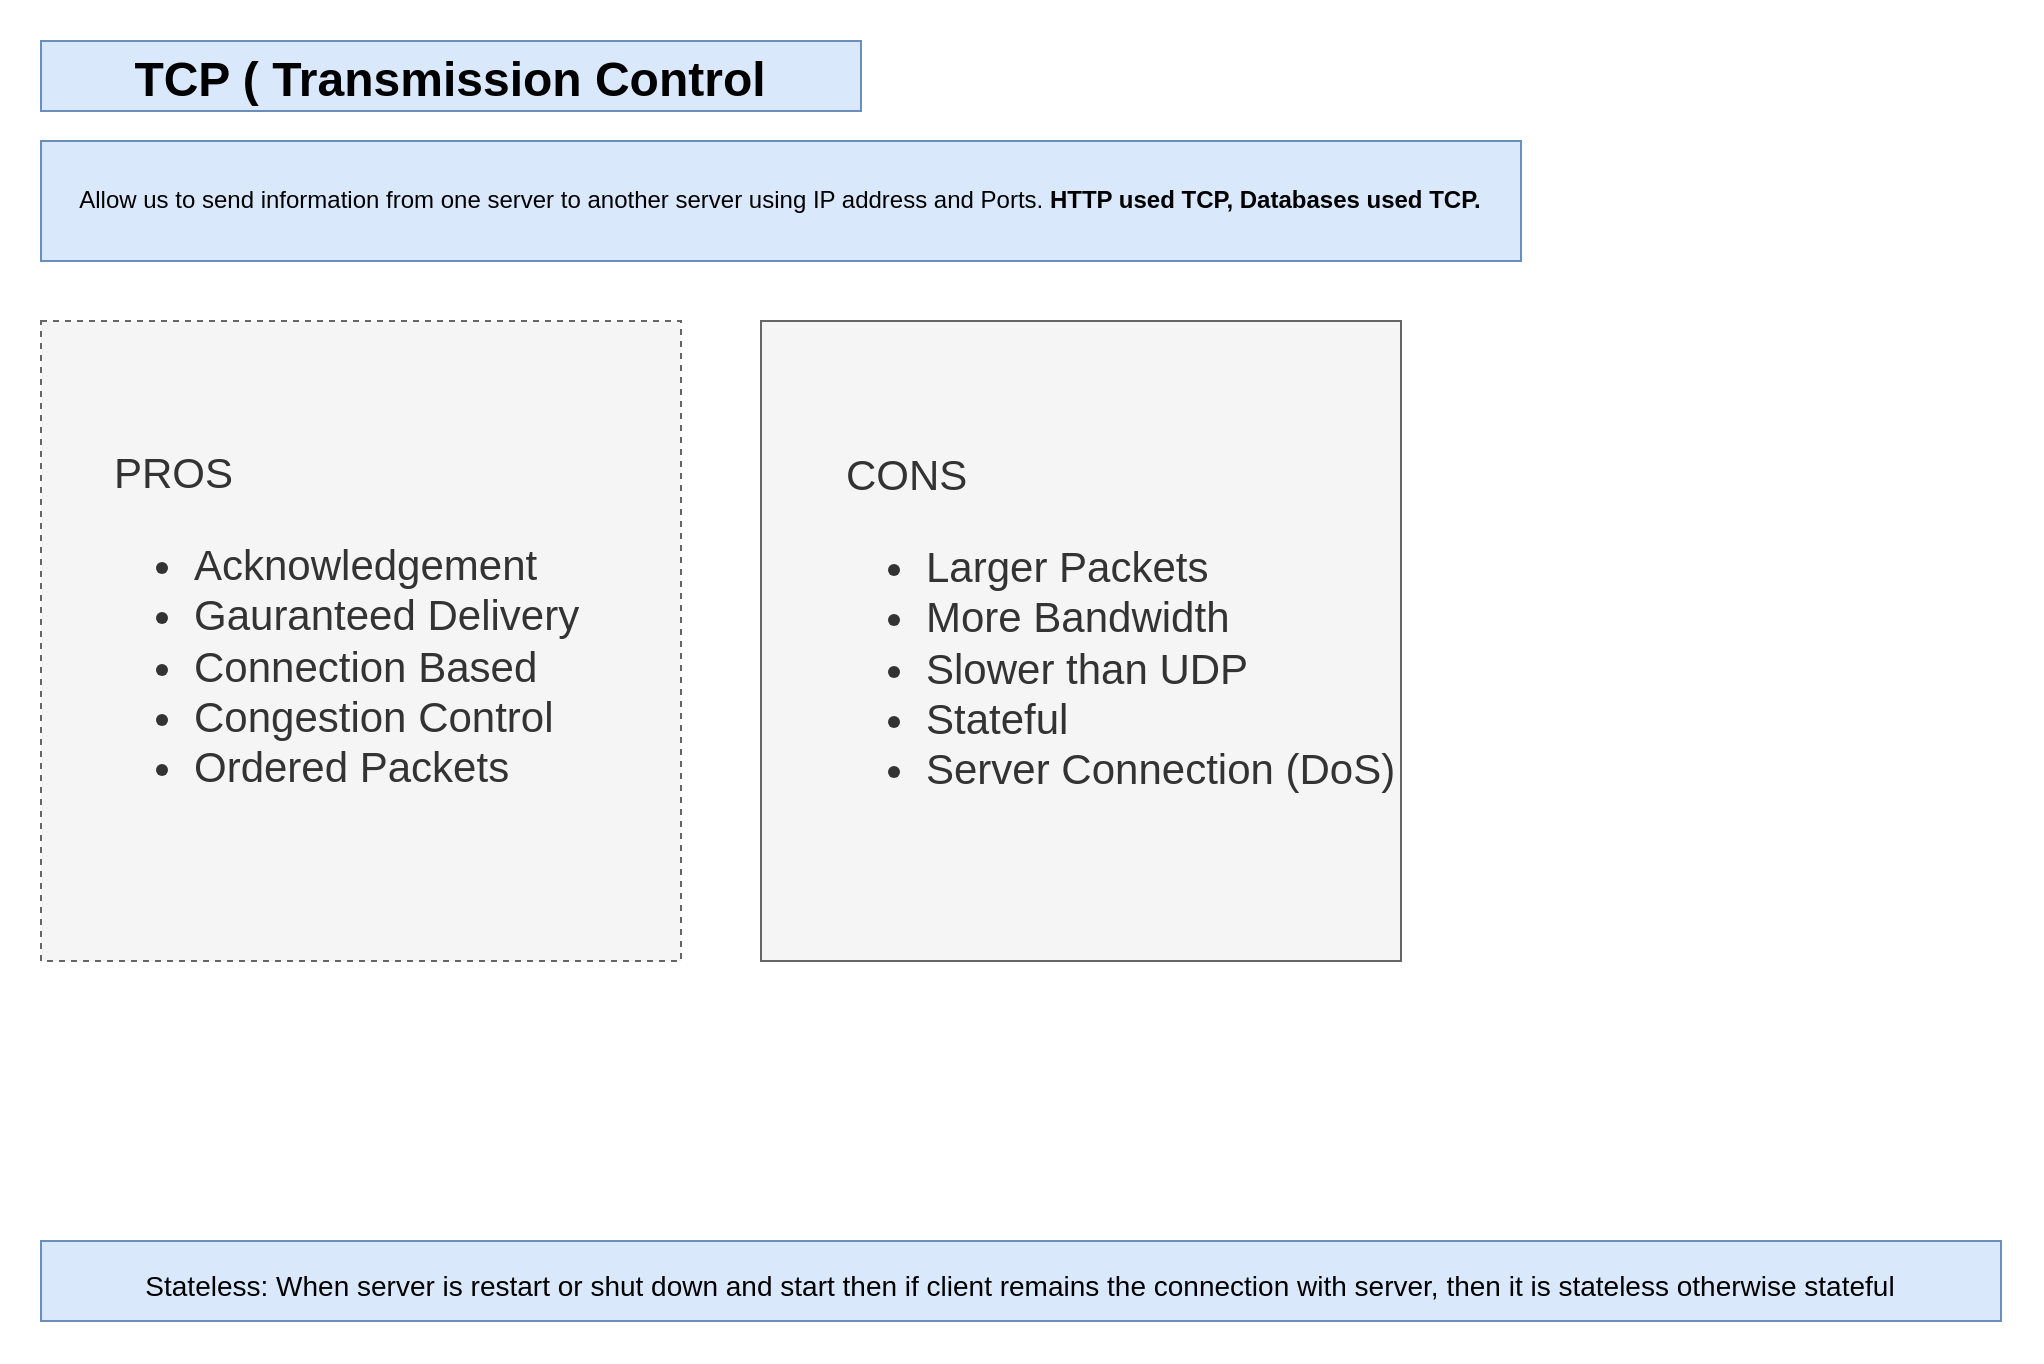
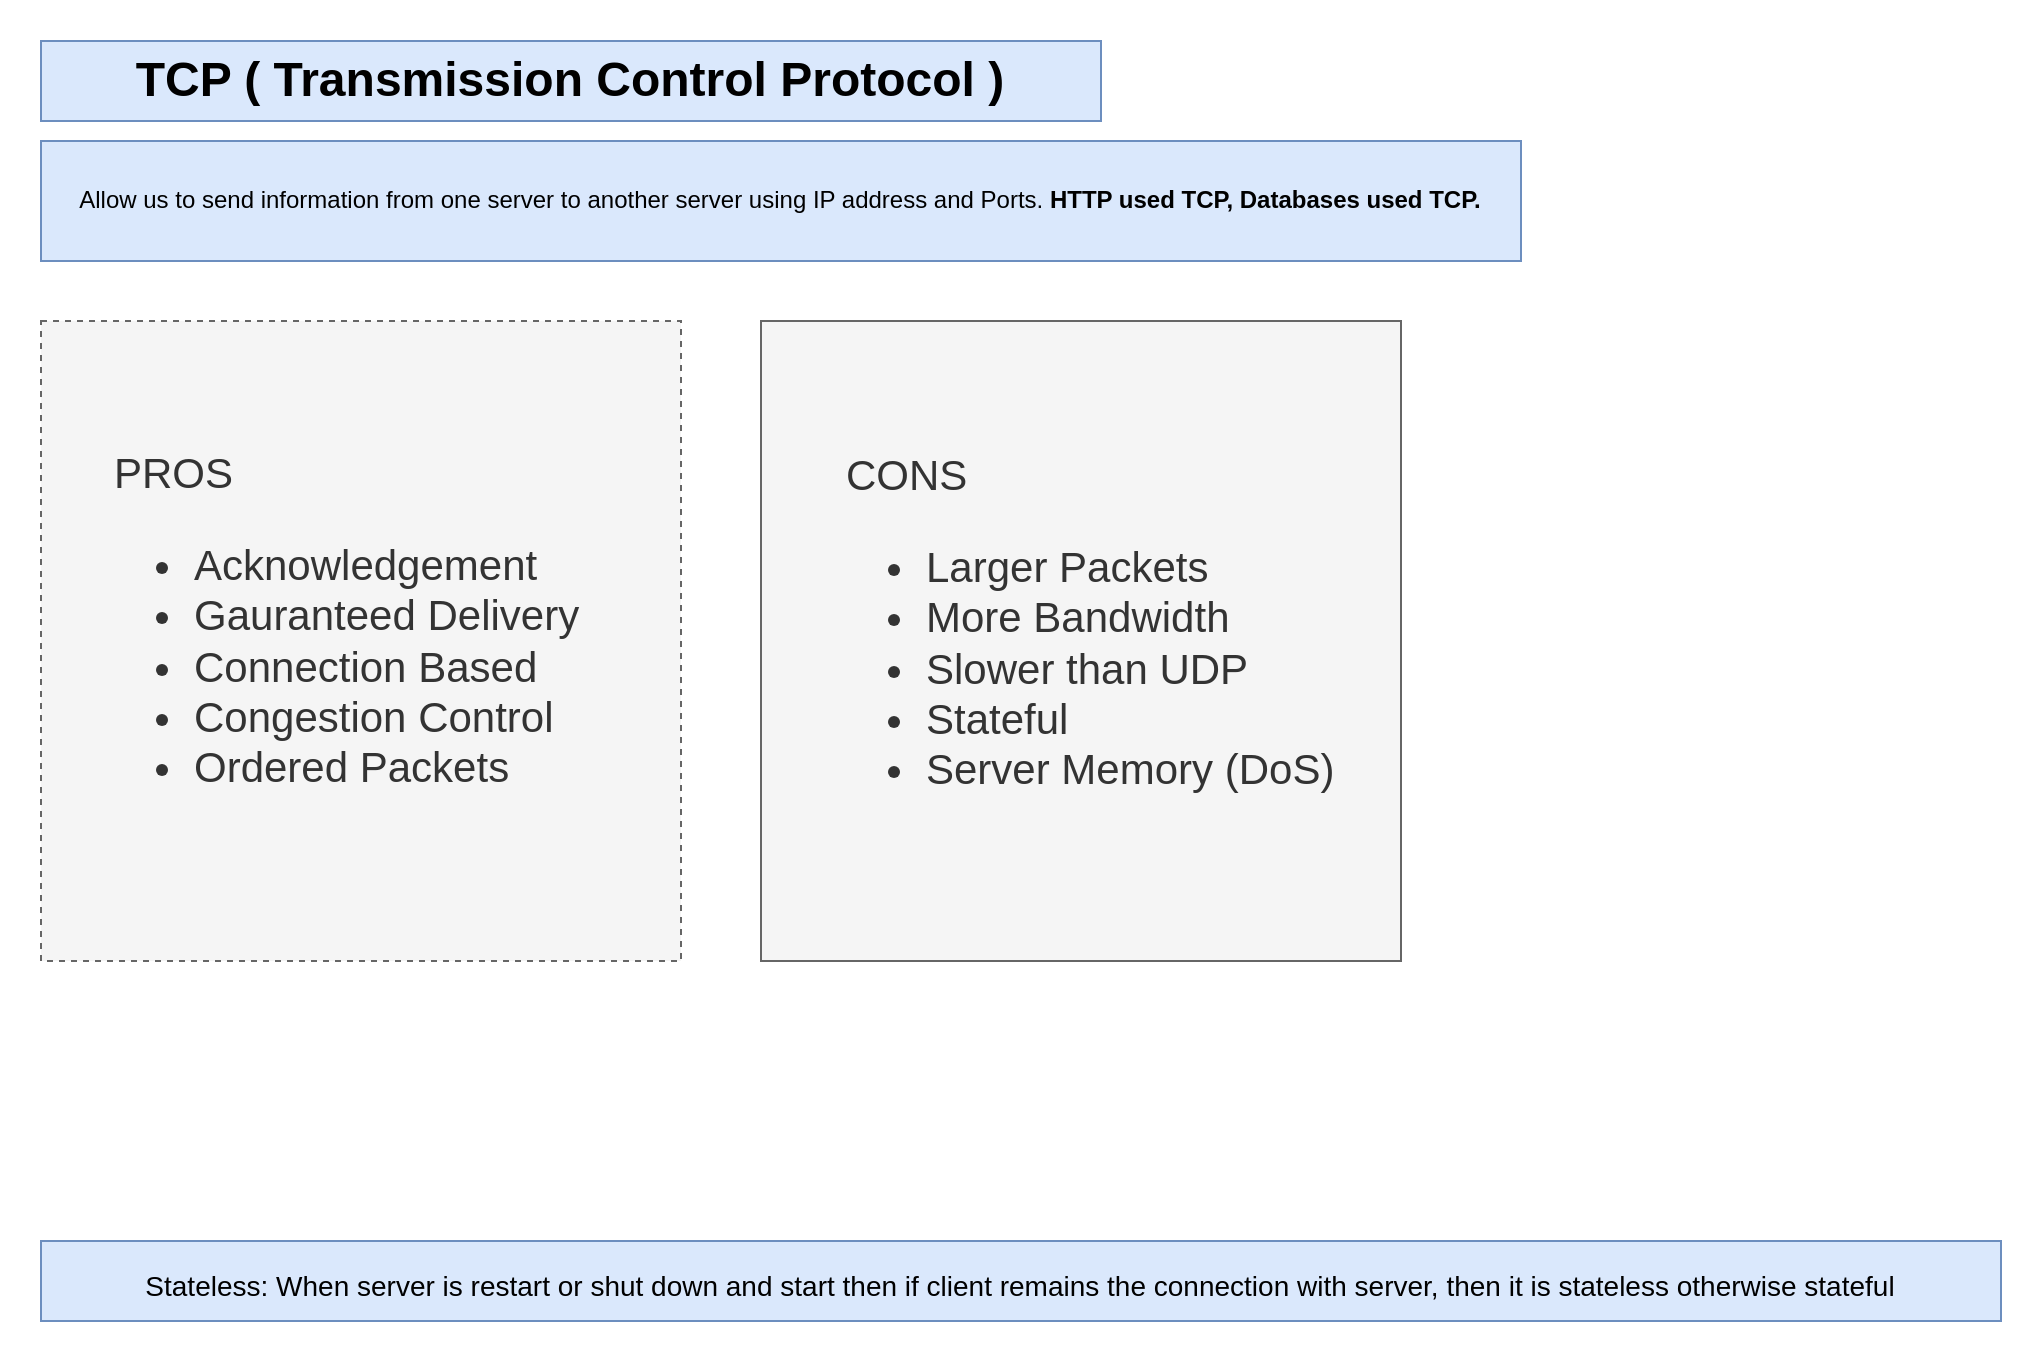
  <mxCell id="0" />
  <mxCell id="1" parent="0" />
- <mxCell id="2" value="&lt;h1&gt;TCP ( Transmission Control Protocol )&lt;/h1&gt;" style="text;html=1;spacing=5;spacingTop=-20;whiteSpace=wrap;overflow=hidden;rounded=0;fillColor=#dae8fc;strokeColor=#6c8ebf;align=center;" parent="1" vertex="1"><mxGeometry x="20" y="20" width="410" height="35" as="geometry" /></mxCell>
+ <mxCell id="2" value="&lt;h1&gt;TCP ( Transmission Control Protocol )&lt;/h1&gt;" style="text;html=1;spacing=5;spacingTop=-20;whiteSpace=wrap;overflow=hidden;rounded=0;fillColor=#dae8fc;strokeColor=#6c8ebf;align=center;" parent="1" vertex="1"><mxGeometry x="20" y="20" width="530" height="40" as="geometry" /></mxCell>
  <mxCell id="3" value="&lt;h1 style=&quot;text-align: left; font-size: 12px;&quot;&gt;&lt;span style=&quot;background-color: initial; font-size: 12px; font-weight: normal;&quot;&gt;Allow us to send information from one server to another server using IP address and Ports.&amp;nbsp;&lt;/span&gt;HTTP used TCP, Databases used TCP.&lt;/h1&gt;" style="rounded=0;whiteSpace=wrap;html=1;fontSize=16;fillColor=#dae8fc;strokeColor=#6c8ebf;" parent="1" vertex="1"><mxGeometry x="20" y="70" width="740" height="60" as="geometry" /></mxCell>
  <mxCell id="4" value="PROS&lt;br style=&quot;font-size: 21px;&quot;&gt;&lt;ul style=&quot;font-size: 21px;&quot;&gt;&lt;li style=&quot;font-size: 21px;&quot;&gt;Acknowledgement&lt;/li&gt;&lt;li style=&quot;font-size: 21px;&quot;&gt;Gauranteed Delivery&lt;/li&gt;&lt;li style=&quot;font-size: 21px;&quot;&gt;Connection Based&lt;/li&gt;&lt;li style=&quot;font-size: 21px;&quot;&gt;Congestion Control&lt;/li&gt;&lt;li style=&quot;font-size: 21px;&quot;&gt;Ordered Packets&lt;/li&gt;&lt;/ul&gt;" style="whiteSpace=wrap;html=1;aspect=fixed;fontSize=21;fillColor=#f5f5f5;fontColor=#333333;strokeColor=#666666;align=left;spacingTop=0;spacingLeft=35;dashed=1;" parent="1" vertex="1"><mxGeometry x="20" y="160" width="320" height="320" as="geometry" /></mxCell>
- <mxCell id="5" value="&lt;span style=&quot;font-family: Helvetica; font-size: 21px; font-style: normal; font-variant-ligatures: normal; font-variant-caps: normal; font-weight: 400; letter-spacing: normal; orphans: 2; text-indent: 0px; text-transform: none; widows: 2; word-spacing: 0px; -webkit-text-stroke-width: 0px; text-decoration-thickness: initial; text-decoration-style: initial; text-decoration-color: initial; float: none; display: inline !important;&quot;&gt;CONS&lt;/span&gt;&lt;br style=&quot;font-family: Helvetica; font-size: 21px; font-style: normal; font-variant-ligatures: normal; font-variant-caps: normal; font-weight: 400; letter-spacing: normal; orphans: 2; text-indent: 0px; text-transform: none; widows: 2; word-spacing: 0px; -webkit-text-stroke-width: 0px; text-decoration-thickness: initial; text-decoration-style: initial; text-decoration-color: initial;&quot;&gt;&lt;ul style=&quot;font-family: Helvetica; font-size: 21px; font-style: normal; font-variant-ligatures: normal; font-variant-caps: normal; font-weight: 400; letter-spacing: normal; orphans: 2; text-indent: 0px; text-transform: none; widows: 2; word-spacing: 0px; -webkit-text-stroke-width: 0px; text-decoration-thickness: initial; text-decoration-style: initial; text-decoration-color: initial;&quot;&gt;&lt;li style=&quot;font-size: 21px;&quot;&gt;Larger Packets&lt;/li&gt;&lt;li style=&quot;font-size: 21px;&quot;&gt;More Bandwidth&lt;/li&gt;&lt;li style=&quot;font-size: 21px;&quot;&gt;Slower than UDP&lt;/li&gt;&lt;li style=&quot;font-size: 21px;&quot;&gt;Stateful&lt;/li&gt;&lt;li style=&quot;font-size: 21px;&quot;&gt;Server Connection (DoS)&lt;/li&gt;&lt;/ul&gt;" style="whiteSpace=wrap;html=1;aspect=fixed;fontSize=21;spacingLeft=41;fillColor=#f5f5f5;fontColor=#333333;strokeColor=#666666;labelBackgroundColor=none;align=left;spacingTop=2;spacing=2;" parent="1" vertex="1"><mxGeometry x="380" y="160" width="320" height="320" as="geometry" /></mxCell>
+ <mxCell id="5" value="&lt;span style=&quot;font-family: Helvetica; font-size: 21px; font-style: normal; font-variant-ligatures: normal; font-variant-caps: normal; font-weight: 400; letter-spacing: normal; orphans: 2; text-indent: 0px; text-transform: none; widows: 2; word-spacing: 0px; -webkit-text-stroke-width: 0px; text-decoration-thickness: initial; text-decoration-style: initial; text-decoration-color: initial; float: none; display: inline !important;&quot;&gt;CONS&lt;/span&gt;&lt;br style=&quot;font-family: Helvetica; font-size: 21px; font-style: normal; font-variant-ligatures: normal; font-variant-caps: normal; font-weight: 400; letter-spacing: normal; orphans: 2; text-indent: 0px; text-transform: none; widows: 2; word-spacing: 0px; -webkit-text-stroke-width: 0px; text-decoration-thickness: initial; text-decoration-style: initial; text-decoration-color: initial;&quot;&gt;&lt;ul style=&quot;font-family: Helvetica; font-size: 21px; font-style: normal; font-variant-ligatures: normal; font-variant-caps: normal; font-weight: 400; letter-spacing: normal; orphans: 2; text-indent: 0px; text-transform: none; widows: 2; word-spacing: 0px; -webkit-text-stroke-width: 0px; text-decoration-thickness: initial; text-decoration-style: initial; text-decoration-color: initial;&quot;&gt;&lt;li style=&quot;font-size: 21px;&quot;&gt;Larger Packets&lt;/li&gt;&lt;li style=&quot;font-size: 21px;&quot;&gt;More Bandwidth&lt;/li&gt;&lt;li style=&quot;font-size: 21px;&quot;&gt;Slower than UDP&lt;/li&gt;&lt;li style=&quot;font-size: 21px;&quot;&gt;Stateful&lt;/li&gt;&lt;li style=&quot;font-size: 21px;&quot;&gt;Server Memory (DoS)&lt;/li&gt;&lt;/ul&gt;" style="whiteSpace=wrap;html=1;aspect=fixed;fontSize=21;spacingLeft=41;fillColor=#f5f5f5;fontColor=#333333;strokeColor=#666666;labelBackgroundColor=none;align=left;spacingTop=2;spacing=2;" parent="1" vertex="1"><mxGeometry x="380" y="160" width="320" height="320" as="geometry" /></mxCell>
  <mxCell id="6" value="&lt;font style=&quot;font-size: 14px;&quot;&gt;Stateless: When server is restart or shut down and start then if client remains the connection with server, then it is stateless otherwise stateful&lt;/font&gt;" style="text;html=1;strokeColor=#6c8ebf;fillColor=#dae8fc;align=center;verticalAlign=middle;whiteSpace=wrap;rounded=0;labelBackgroundColor=none;fontSize=21;" parent="1" vertex="1"><mxGeometry x="20" y="620" width="980" height="40" as="geometry" /></mxCell>
